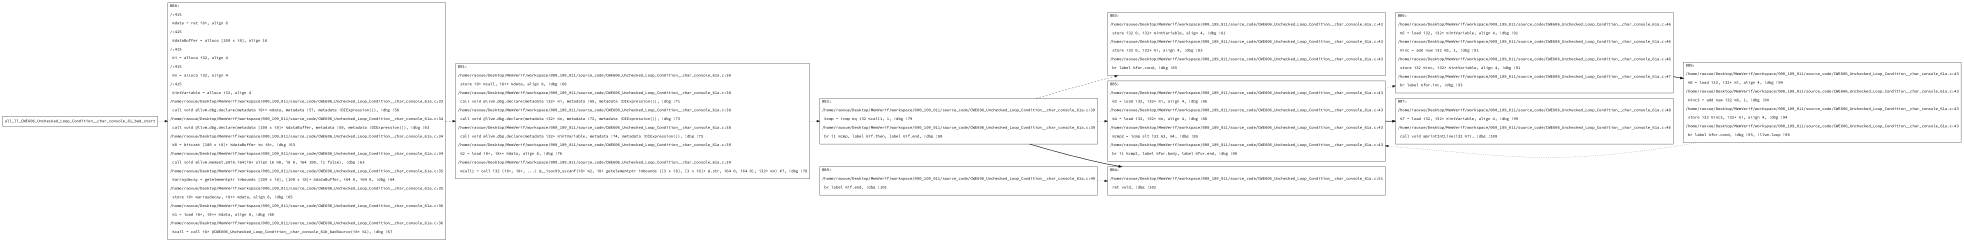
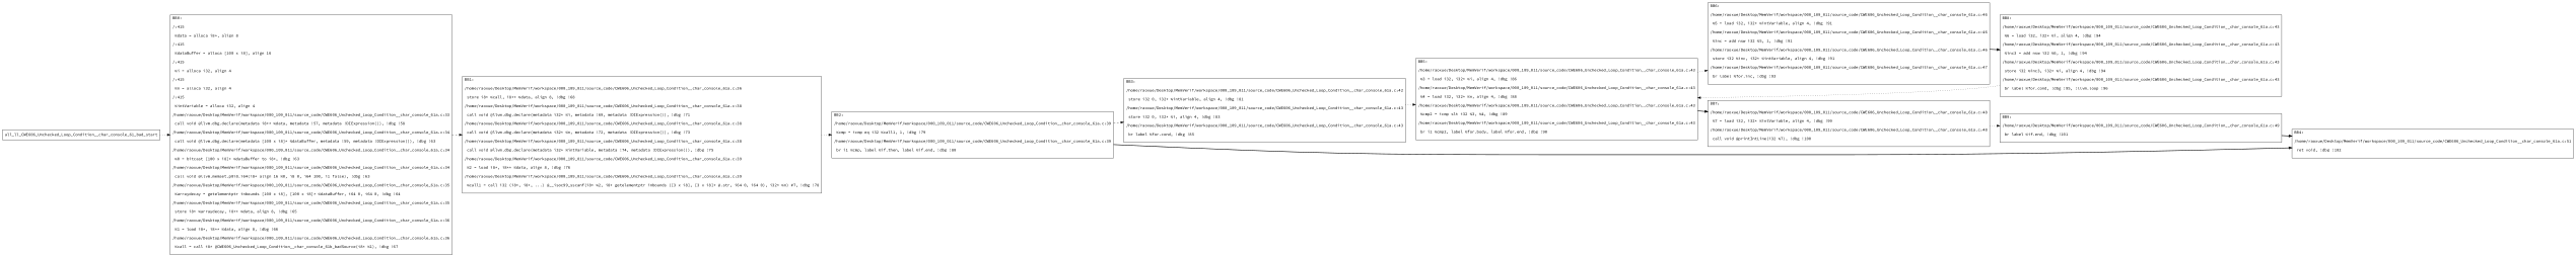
  digraph {
    fontname="Source Code Pro"
    rankdir=LR
    node [fontname="Source Code Pro" shape=record]
    edge [fontname="Source Code Pro" style=dotted]
    n1 [label="{all_ll_CWE606_Unchecked_Loop_Condition__char_console_61_bad_start}"]
-   n2 [label="{BB0:\l\l/:415\l\n  %data = ret i8*, align 8\l\n/:415\l\n  %dataBuffer = alloca [100 x i8], align 16\l\n/:415\l\n  %i = alloca i32, align 4\l\n/:415\l\n  %n = alloca i32, align 4\l\n/:415\l\n  %intVariable = alloca i32, align 4\l\n/home/raoxue/Desktop/MemVerif/workspace/000_109_011/source_code/CWE606_Unchecked_Loop_Condition__char_console_61a.c:33\l\n  call void @llvm.dbg.declare(metadata i8** %data, metadata !57, metadata !DIExpression()), !dbg !58\l\n/home/raoxue/Desktop/MemVerif/workspace/000_109_011/source_code/CWE606_Unchecked_Loop_Condition__char_console_61a.c:34\l\n  call void @llvm.dbg.declare(metadata [100 x i8]* %dataBuffer, metadata !59, metadata !DIExpression()), !dbg !63\l\n/home/raoxue/Desktop/MemVerif/workspace/000_109_011/source_code/CWE606_Unchecked_Loop_Condition__char_console_61a.c:34\l\n  %0 = bitcast [100 x i8]* %dataBuffer to i8*, !dbg !63\l\n/home/raoxue/Desktop/MemVerif/workspace/000_109_011/source_code/CWE606_Unchecked_Loop_Condition__char_console_61a.c:34\l\n  call void @llvm.memset.p0i8.i64(i8* align 16 %0, i8 0, i64 100, i1 false), !dbg !63\l\n/home/raoxue/Desktop/MemVerif/workspace/000_109_011/source_code/CWE606_Unchecked_Loop_Condition__char_console_61a.c:35\l\n  %arraydecay = getelementptr inbounds [100 x i8], [100 x i8]* %dataBuffer, i64 0, i64 0, !dbg !64\l\n/home/raoxue/Desktop/MemVerif/workspace/000_109_011/source_code/CWE606_Unchecked_Loop_Condition__char_console_61a.c:35\l\n  store i8* %arraydecay, i8** %data, align 8, !dbg !65\l\n/home/raoxue/Desktop/MemVerif/workspace/000_109_011/source_code/CWE606_Unchecked_Loop_Condition__char_console_61a.c:36\l\n  %1 = load i8*, i8** %data, align 8, !dbg !66\l\n/home/raoxue/Desktop/MemVerif/workspace/000_109_011/source_code/CWE606_Unchecked_Loop_Condition__char_console_61a.c:36\l\n  %call = call i8* @CWE606_Unchecked_Loop_Condition__char_console_61b_badSource(i8* %1), !dbg !67\l\n}"]
+   n2 [label="{BB0:\l\l/:415\l\n  %data = alloca i8*, align 8\l\n/:415\l\n  %dataBuffer = alloca [100 x i8], align 16\l\n/:415\l\n  %i = alloca i32, align 4\l\n/:415\l\n  %n = alloca i32, align 4\l\n/:415\l\n  %intVariable = alloca i32, align 4\l\n/home/raoxue/Desktop/MemVerif/workspace/000_109_011/source_code/CWE606_Unchecked_Loop_Condition__char_console_61a.c:33\l\n  call void @llvm.dbg.declare(metadata i8** %data, metadata !57, metadata !DIExpression()), !dbg !58\l\n/home/raoxue/Desktop/MemVerif/workspace/000_109_011/source_code/CWE606_Unchecked_Loop_Condition__char_console_61a.c:34\l\n  call void @llvm.dbg.declare(metadata [100 x i8]* %dataBuffer, metadata !59, metadata !DIExpression()), !dbg !63\l\n/home/raoxue/Desktop/MemVerif/workspace/000_109_011/source_code/CWE606_Unchecked_Loop_Condition__char_console_61a.c:34\l\n  %0 = bitcast [100 x i8]* %dataBuffer to i8*, !dbg !63\l\n/home/raoxue/Desktop/MemVerif/workspace/000_109_011/source_code/CWE606_Unchecked_Loop_Condition__char_console_61a.c:34\l\n  call void @llvm.memset.p0i8.i64(i8* align 16 %0, i8 0, i64 100, i1 false), !dbg !63\l\n/home/raoxue/Desktop/MemVerif/workspace/000_109_011/source_code/CWE606_Unchecked_Loop_Condition__char_console_61a.c:35\l\n  %arraydecay = getelementptr inbounds [100 x i8], [100 x i8]* %dataBuffer, i64 0, i64 0, !dbg !64\l\n/home/raoxue/Desktop/MemVerif/workspace/000_109_011/source_code/CWE606_Unchecked_Loop_Condition__char_console_61a.c:35\l\n  store i8* %arraydecay, i8** %data, align 8, !dbg !65\l\n/home/raoxue/Desktop/MemVerif/workspace/000_109_011/source_code/CWE606_Unchecked_Loop_Condition__char_console_61a.c:36\l\n  %1 = load i8*, i8** %data, align 8, !dbg !66\l\n/home/raoxue/Desktop/MemVerif/workspace/000_109_011/source_code/CWE606_Unchecked_Loop_Condition__char_console_61a.c:36\l\n  %call = call i8* @CWE606_Unchecked_Loop_Condition__char_console_61b_badSource(i8* %1), !dbg !67\l\n}"]
    n3 [label="{BB1:\l\l/home/raoxue/Desktop/MemVerif/workspace/000_109_011/source_code/CWE606_Unchecked_Loop_Condition__char_console_61a.c:36\l\n  store i8* %call, i8** %data, align 8, !dbg !68\l\n/home/raoxue/Desktop/MemVerif/workspace/000_109_011/source_code/CWE606_Unchecked_Loop_Condition__char_console_61a.c:38\l\n  call void @llvm.dbg.declare(metadata i32* %i, metadata !69, metadata !DIExpression()), !dbg !71\l\n/home/raoxue/Desktop/MemVerif/workspace/000_109_011/source_code/CWE606_Unchecked_Loop_Condition__char_console_61a.c:38\l\n  call void @llvm.dbg.declare(metadata i32* %n, metadata !72, metadata !DIExpression()), !dbg !73\l\n/home/raoxue/Desktop/MemVerif/workspace/000_109_011/source_code/CWE606_Unchecked_Loop_Condition__char_console_61a.c:38\l\n  call void @llvm.dbg.declare(metadata i32* %intVariable, metadata !74, metadata !DIExpression()), !dbg !75\l\n/home/raoxue/Desktop/MemVerif/workspace/000_109_011/source_code/CWE606_Unchecked_Loop_Condition__char_console_61a.c:39\l\n  %2 = load i8*, i8** %data, align 8, !dbg !76\l\n/home/raoxue/Desktop/MemVerif/workspace/000_109_011/source_code/CWE606_Unchecked_Loop_Condition__char_console_61a.c:39\l\n  %call1 = call i32 (i8*, i8*, ...) @__isoc99_sscanf(i8* %2, i8* getelementptr inbounds ([3 x i8], [3 x i8]* @.str, i64 0, i64 0), i32* %n) #7, !dbg !78\l\n}"]
    n4 [label="{BB2:\l\l/home/raoxue/Desktop/MemVerif/workspace/000_109_011/source_code/CWE606_Unchecked_Loop_Condition__char_console_61a.c:39\l\n  %cmp = icmp eq i32 %call1, 1, !dbg !79\l\n/home/raoxue/Desktop/MemVerif/workspace/000_109_011/source_code/CWE606_Unchecked_Loop_Condition__char_console_61a.c:39\l\n  br i1 %cmp, label %if.then, label %if.end, !dbg !80\l\n}"]
    n5 [label="{BB3:\l\l/home/raoxue/Desktop/MemVerif/workspace/000_109_011/source_code/CWE606_Unchecked_Loop_Condition__char_console_61a.c:42\l\n  store i32 0, i32* %intVariable, align 4, !dbg !81\l\n/home/raoxue/Desktop/MemVerif/workspace/000_109_011/source_code/CWE606_Unchecked_Loop_Condition__char_console_61a.c:43\l\n  store i32 0, i32* %i, align 4, !dbg !83\l\n/home/raoxue/Desktop/MemVerif/workspace/000_109_011/source_code/CWE606_Unchecked_Loop_Condition__char_console_61a.c:43\l\n  br label %for.cond, !dbg !85\l\n}"]
    n6 [label="{BB4:\l\l/home/raoxue/Desktop/MemVerif/workspace/000_109_011/source_code/CWE606_Unchecked_Loop_Condition__char_console_61a.c:51\l\n  ret void, !dbg !102\l\n}"]
    n7 [label="{BB5:\l\l/home/raoxue/Desktop/MemVerif/workspace/000_109_011/source_code/CWE606_Unchecked_Loop_Condition__char_console_61a.c:43\l\n  %3 = load i32, i32* %i, align 4, !dbg !86\l\n/home/raoxue/Desktop/MemVerif/workspace/000_109_011/source_code/CWE606_Unchecked_Loop_Condition__char_console_61a.c:43\l\n  %4 = load i32, i32* %n, align 4, !dbg !88\l\n/home/raoxue/Desktop/MemVerif/workspace/000_109_011/source_code/CWE606_Unchecked_Loop_Condition__char_console_61a.c:43\l\n  %cmp2 = icmp slt i32 %3, %4, !dbg !89\l\n/home/raoxue/Desktop/MemVerif/workspace/000_109_011/source_code/CWE606_Unchecked_Loop_Condition__char_console_61a.c:43\l\n  br i1 %cmp2, label %for.body, label %for.end, !dbg !90\l\n}"]
    n8 [label="{BB6:\l\l/home/raoxue/Desktop/MemVerif/workspace/000_109_011/source_code/CWE606_Unchecked_Loop_Condition__char_console_61a.c:46\l\n  %5 = load i32, i32* %intVariable, align 4, !dbg !91\l\n/home/raoxue/Desktop/MemVerif/workspace/000_109_011/source_code/CWE606_Unchecked_Loop_Condition__char_console_61a.c:46\l\n  %inc = add nsw i32 %5, 1, !dbg !91\l\n/home/raoxue/Desktop/MemVerif/workspace/000_109_011/source_code/CWE606_Unchecked_Loop_Condition__char_console_61a.c:46\l\n  store i32 %inc, i32* %intVariable, align 4, !dbg !91\l\n/home/raoxue/Desktop/MemVerif/workspace/000_109_011/source_code/CWE606_Unchecked_Loop_Condition__char_console_61a.c:47\l\n  br label %for.inc, !dbg !93\l\n}"]
    n9 [label="{BB7:\l\l/home/raoxue/Desktop/MemVerif/workspace/000_109_011/source_code/CWE606_Unchecked_Loop_Condition__char_console_61a.c:48\l\n  %7 = load i32, i32* %intVariable, align 4, !dbg !99\l\n/home/raoxue/Desktop/MemVerif/workspace/000_109_011/source_code/CWE606_Unchecked_Loop_Condition__char_console_61a.c:48\l\n  call void @printIntLine(i32 %7), !dbg !100\l\n}"]
    n10 [label="{BB8:\l\l/home/raoxue/Desktop/MemVerif/workspace/000_109_011/source_code/CWE606_Unchecked_Loop_Condition__char_console_61a.c:43\l\n  %6 = load i32, i32* %i, align 4, !dbg !94\l\n/home/raoxue/Desktop/MemVerif/workspace/000_109_011/source_code/CWE606_Unchecked_Loop_Condition__char_console_61a.c:43\l\n  %inc3 = add nsw i32 %6, 1, !dbg !94\l\n/home/raoxue/Desktop/MemVerif/workspace/000_109_011/source_code/CWE606_Unchecked_Loop_Condition__char_console_61a.c:43\l\n  store i32 %inc3, i32* %i, align 4, !dbg !94\l\n/home/raoxue/Desktop/MemVerif/workspace/000_109_011/source_code/CWE606_Unchecked_Loop_Condition__char_console_61a.c:43\l\n  br label %for.cond, !dbg !95, !llvm.loop !96\l\n}"]
    n11 [label="{BB9:\l\l/home/raoxue/Desktop/MemVerif/workspace/000_109_011/source_code/CWE606_Unchecked_Loop_Condition__char_console_61a.c:49\l\n  br label %if.end, !dbg !101\l\n}"]
    n1 -> n2
    n2 -> n3 [style=dashed]
    n3 -> n4
    n4 -> n5 [style=dashed]
    n4 -> n6 [style=bold]
-   n4 -> n7
+   n5 -> n7
    n7 -> n8
    n7 -> n9 [style=bold]
    n8 -> n10 [style=bold]
+   n9 -> n11
    n10 -> n7
-   n11 -> n6
+   n11 -> n6 [style=bold]
  }
